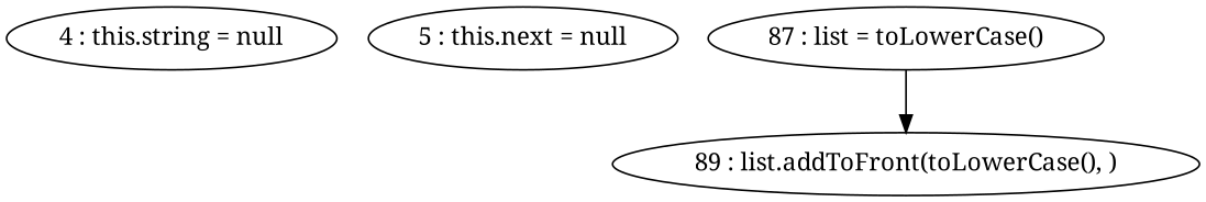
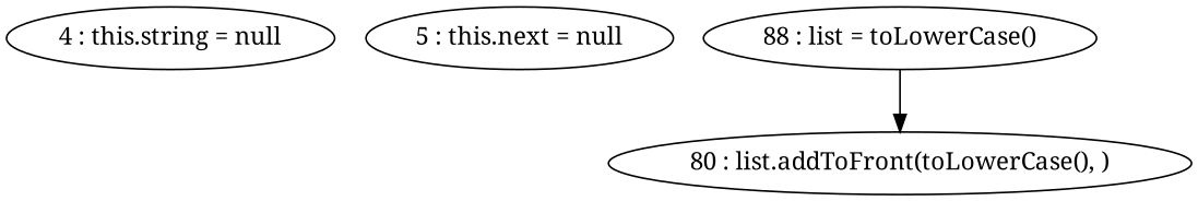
  digraph {
    fontname="Noto Serif"
    node [fontname="Noto Serif"]
    "4 : this.string = null"
    "5 : this.next = null"
-   "88 : list = toLowerCase()" [label="87 : list = toLowerCase()"]
-   "89 : list.addToFront(toLowerCase(), )"
+   "88 : list = toLowerCase()"
+   "89 : list.addToFront(toLowerCase(), )" [label="80 : list.addToFront(toLowerCase(), )"]
    "88 : list = toLowerCase()" -> "89 : list.addToFront(toLowerCase(), )" [fontname="Noto Serif"]
  }
